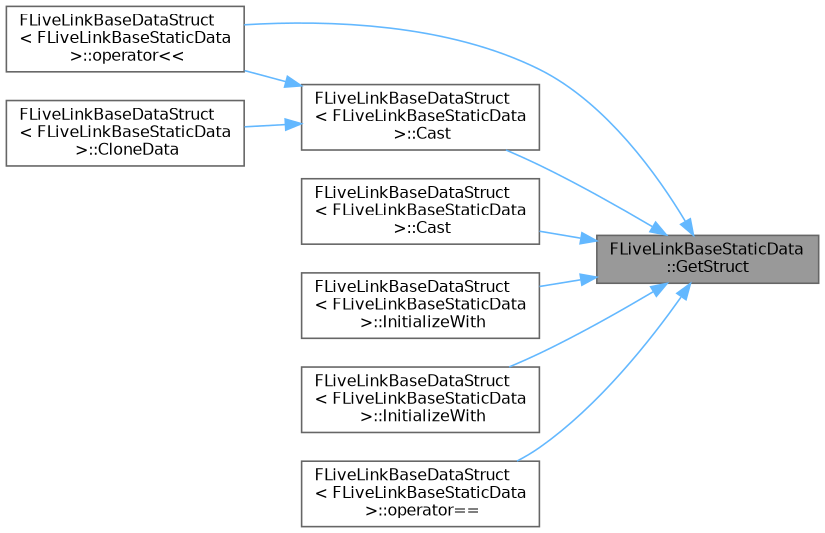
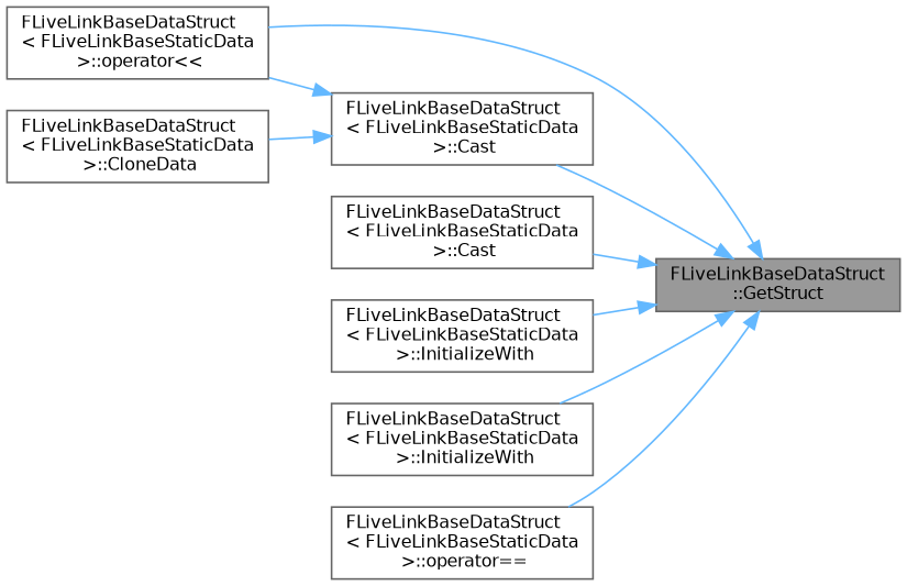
  digraph {
    rankdir=RL
    node [color=grey40 fillcolor=white fontname=Helvetica fontsize=10 shape=box style=filled]
    edge [color=steelblue1 dir=back fontname=Helvetica fontsize=10 labelfontname=Helvetica labelfontsize=10 style=solid]
-   n1 [color=gray40 fillcolor=grey60 fontcolor=black height=0.2 label="FLiveLinkBaseStaticData\l::GetStruct" width=0.4]
+   n1 [color=gray40 fillcolor=grey60 fontcolor=black height=0.2 label="FLiveLinkBaseDataStruct\l::GetStruct" width=0.4]
    n2 [height=0.2 label="FLiveLinkBaseDataStruct\l\< FLiveLinkBaseStaticData\l \>::Cast" width=0.4]
    n3 [height=0.2 label="FLiveLinkBaseDataStruct\l\< FLiveLinkBaseStaticData\l \>::operator\<\<" width=0.4]
    n4 [height=0.2 label="FLiveLinkBaseDataStruct\l\< FLiveLinkBaseStaticData\l \>::Cast" width=0.4]
    n5 [height=0.2 label="FLiveLinkBaseDataStruct\l\< FLiveLinkBaseStaticData\l \>::InitializeWith" width=0.4]
    n6 [height=0.2 label="FLiveLinkBaseDataStruct\l\< FLiveLinkBaseStaticData\l \>::InitializeWith" width=0.4]
    n7 [height=0.2 label="FLiveLinkBaseDataStruct\l\< FLiveLinkBaseStaticData\l \>::operator==" width=0.4]
    n8 [height=0.2 label="FLiveLinkBaseDataStruct\l\< FLiveLinkBaseStaticData\l \>::CloneData" width=0.4]
    n1 -> n2
    n1 -> n3
    n1 -> n4
    n1 -> n5
    n1 -> n6
    n1 -> n7
    n2 -> n3
    n2 -> n8
  }
